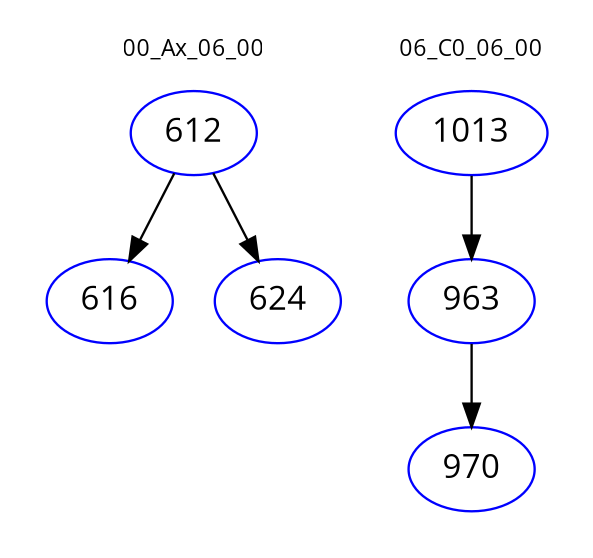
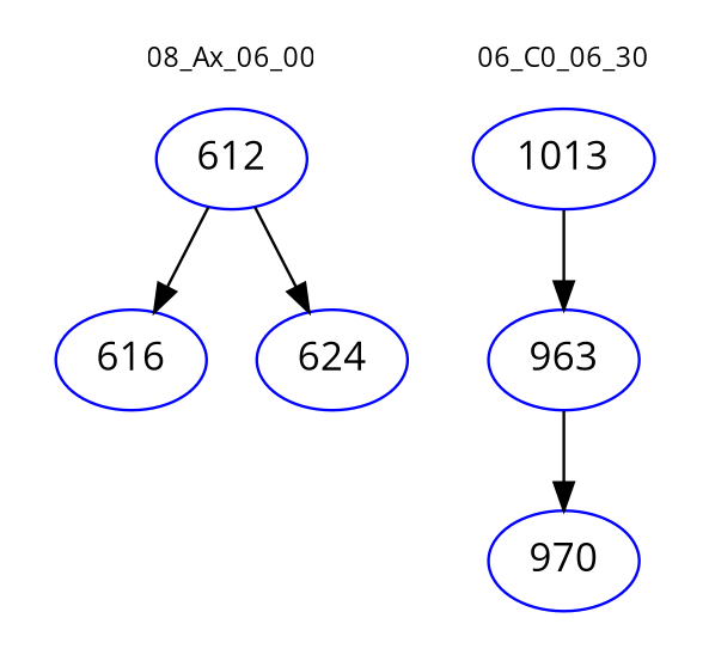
  digraph {
    fontname="Open Sans"
    node [color=blue fontname="Open Sans"]
    edge [color=black fontname="Open Sans"]
    n1 [label=612]
    n2 [label=616]
    n3 [label=624]
    n4 [label=963]
    n5 [label=970]
    n6 [label=1013]
    subgraph cluster_1 {
      color=white
      fontsize=10
-     label="00_Ax_06_00"
+     label="08_Ax_06_00"
      n1
      n2
      n3
    }
    subgraph cluster_2 {
      color=white
      fontsize=10
-     label="06_C0_06_00"
+     label="06_C0_06_30"
      n4
      n5
      n6
    }
    n1 -> n2
    n1 -> n3
    n4 -> n5
    n6 -> n4
  }
